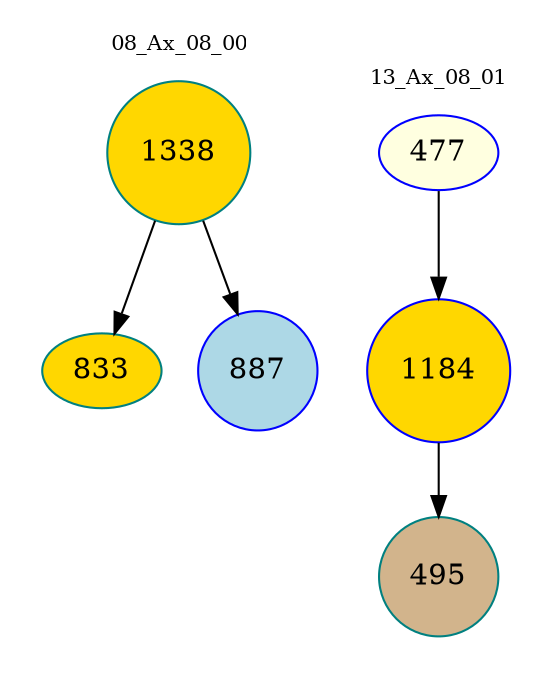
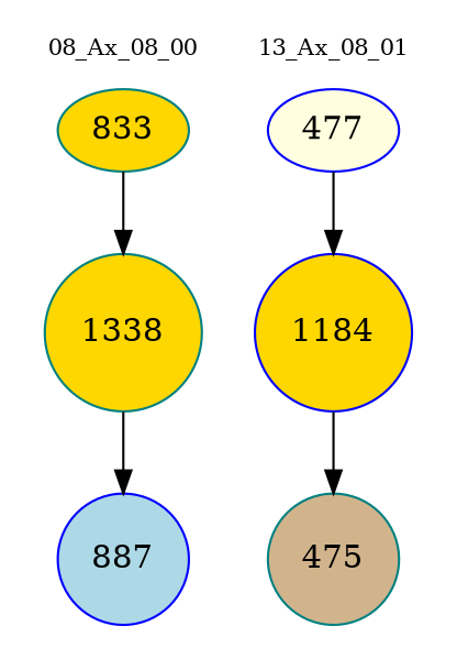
  digraph {
    node [color=teal fillcolor=gold shape=circle style=filled]
    edge [color=black]
    n1 [label=1338]
    n2 [label=833 shape=ellipse]
    n3 [color=blue fillcolor=lightblue label=887]
    n4 [color=blue label=1184]
    n5 [color=blue fillcolor=lightyellow label=477 shape=ellipse]
-   n6 [fillcolor=tan label=495]
+   n6 [fillcolor=tan label=475]
    subgraph cluster_1 {
      color=white
      fontsize=10
      label="08_Ax_08_00"
      n1
      n2
      n3
    }
    subgraph cluster_2 {
      color=white
      fontsize=10
      label="13_Ax_08_01"
      n4
      n5
      n6
    }
-   n1 -> n2
+   n2 -> n1
    n1 -> n3
    n4 -> n6
    n5 -> n4
  }
